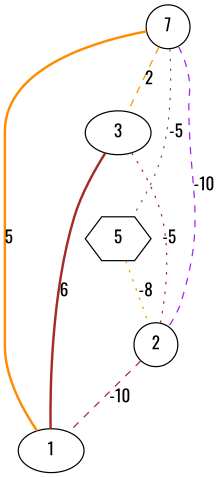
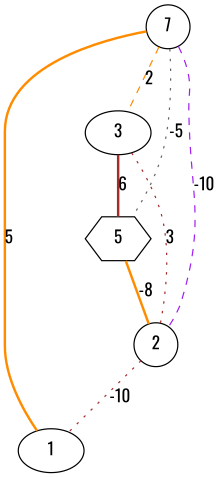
  graph {
    fontname=Oswald
    node [fontname=Oswald shape=ellipse]
    edge [color=darkorange fontname=Oswald style=bold]
    1
    7 [shape=circle]
    2 [shape=circle]
    3
    n5 [label=5 shape=hexagon]
    7 -- 1 [label=5]
    7 -- 2 [color=purple label=-10 style=dashed]
    7 -- 3 [label=2 style=dashed]
    7 -- n5 [color=gray40 label=-5 style=dotted]
-   2 -- 1 [color=brown label=-10 style=dashed]
-   3 -- 1 [color=brown label=6]
-   3 -- 2 [color=brown label=-5 style=dotted]
-   n5 -- 2 [label=-8 style=dotted]
+   2 -- 1 [color=brown label=-10 style=dotted]
+   3 -- n5 [color=brown label=6]
+   3 -- 2 [color=brown label=3 style=dotted]
+   n5 -- 2 [label=-8]
  }
